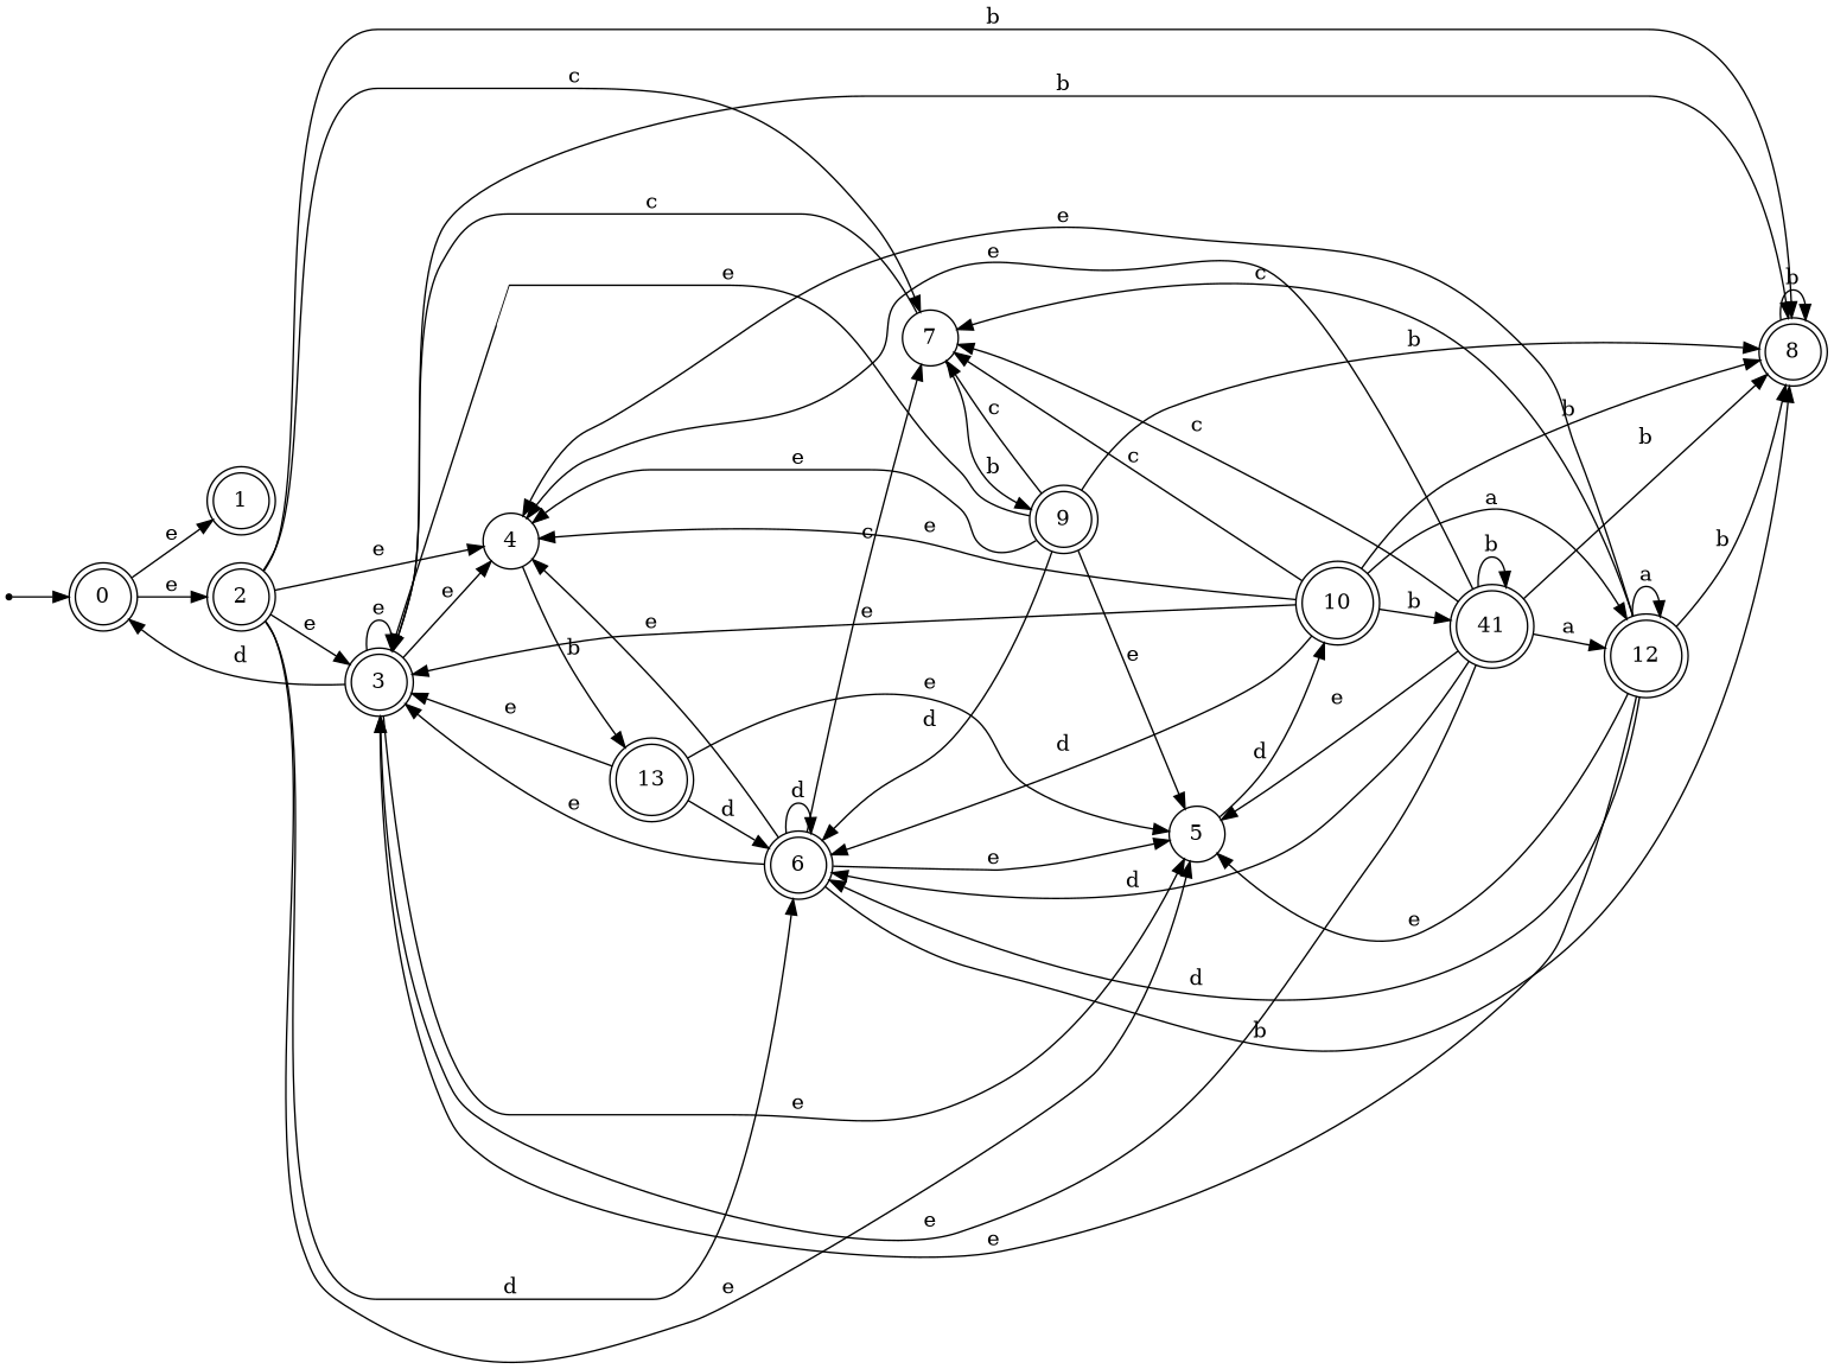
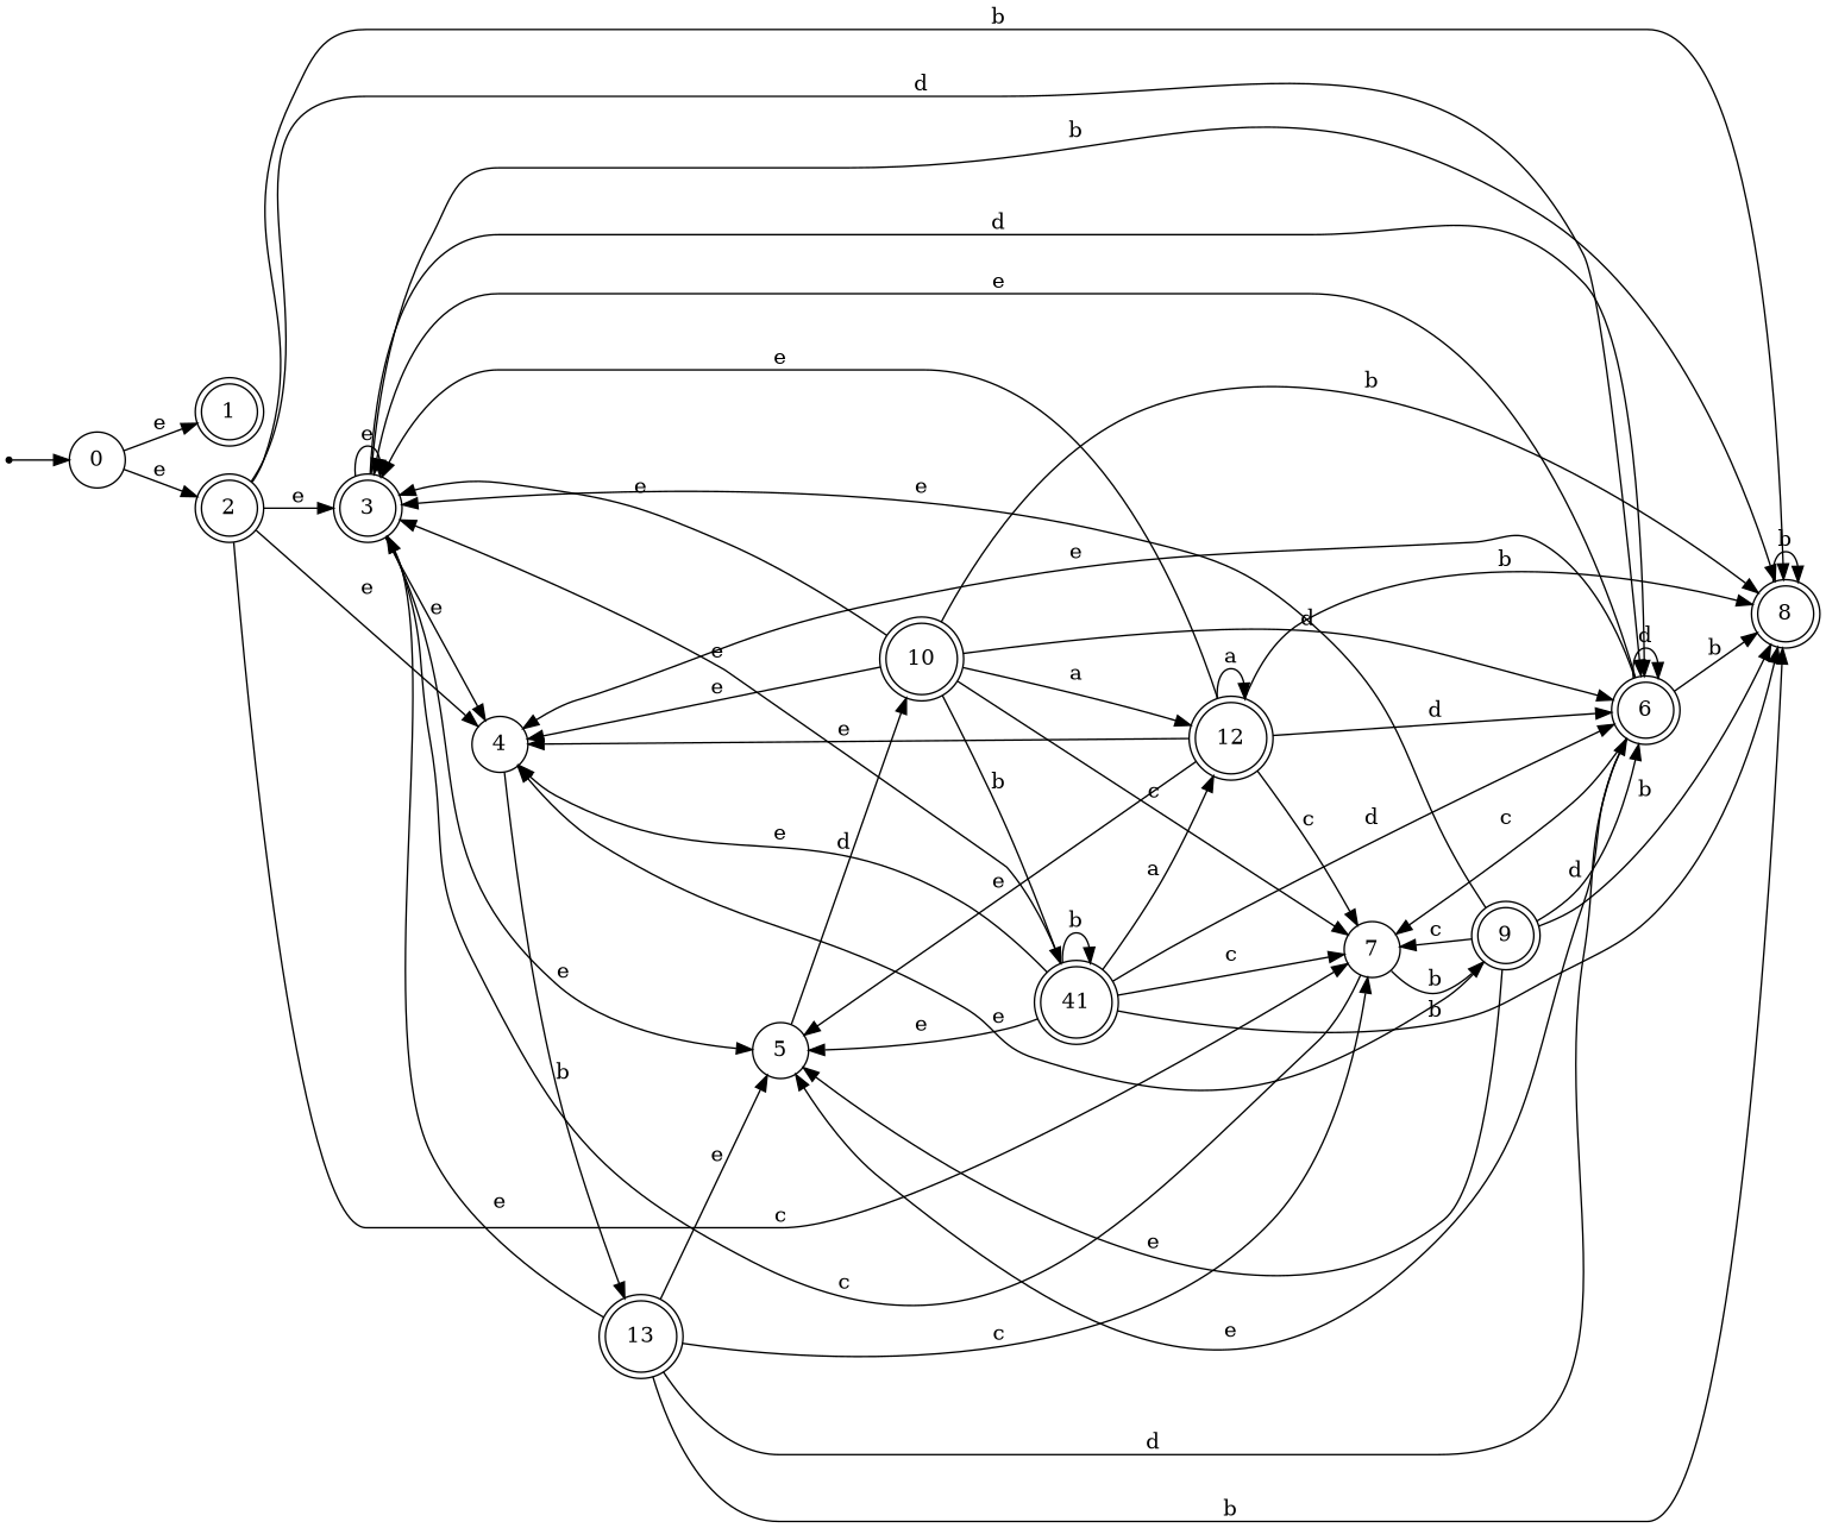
  digraph {
    rankdir=LR
    node [shape=doublecircle]
    dummy0 [shape=point]
-   0
+   0 [shape=circle]
    1
    2
    3
    4 [shape=circle]
    5 [shape=circle]
    6
    7 [shape=circle]
    8
    13
    10
    9
    n14 [label=41]
    12
    dummy0 -> 0
    0 -> 1 [label=e]
    0 -> 2 [label=e]
    2 -> 3 [label=e]
    2 -> 4 [label=e]
-   2 -> 5 [label=e]
    2 -> 6 [label=d]
    2 -> 7 [label=c]
    2 -> 8 [label=b]
    3 -> 3 [label=e]
    3 -> 4 [label=e]
    3 -> 5 [label=e]
-   3 -> 0 [label=d]
+   3 -> 6 [label=d]
    3 -> 8 [label=b]
    4 -> 13 [label=b]
    5 -> 10 [label=d]
    6 -> 3 [label=e]
    6 -> 4 [label=e]
    6 -> 5 [label=e]
    6 -> 6 [label=d]
    6 -> 7 [label=c]
    6 -> 8 [label=b]
    7 -> 3 [label=c]
    7 -> 9 [label=b]
    8 -> 8 [label=b]
    13 -> 3 [label=e]
    13 -> 5 [label=e]
    13 -> 6 [label=d]
+   13 -> 7 [label=c]
+   13 -> 8 [label=b]
    10 -> 3 [label=e]
    10 -> 4 [label=e]
    10 -> 6 [label=d]
    10 -> 7 [label=c]
    10 -> 8 [label=b]
    10 -> n14 [label=b]
    10 -> 12 [label=a]
    9 -> 3 [label=e]
    9 -> 4 [label=e]
    9 -> 5 [label=e]
    9 -> 6 [label=d]
    9 -> 7 [label=c]
    9 -> 8 [label=b]
    n14 -> 3 [label=e]
    n14 -> 4 [label=e]
    n14 -> 5 [label=e]
    n14 -> 6 [label=d]
    n14 -> 7 [label=c]
    n14 -> 8 [label=b]
    n14 -> n14 [label=b]
    n14 -> 12 [label=a]
    12 -> 3 [label=e]
    12 -> 4 [label=e]
    12 -> 5 [label=e]
    12 -> 6 [label=d]
    12 -> 7 [label=c]
    12 -> 8 [label=b]
    12 -> 12 [label=a]
  }
